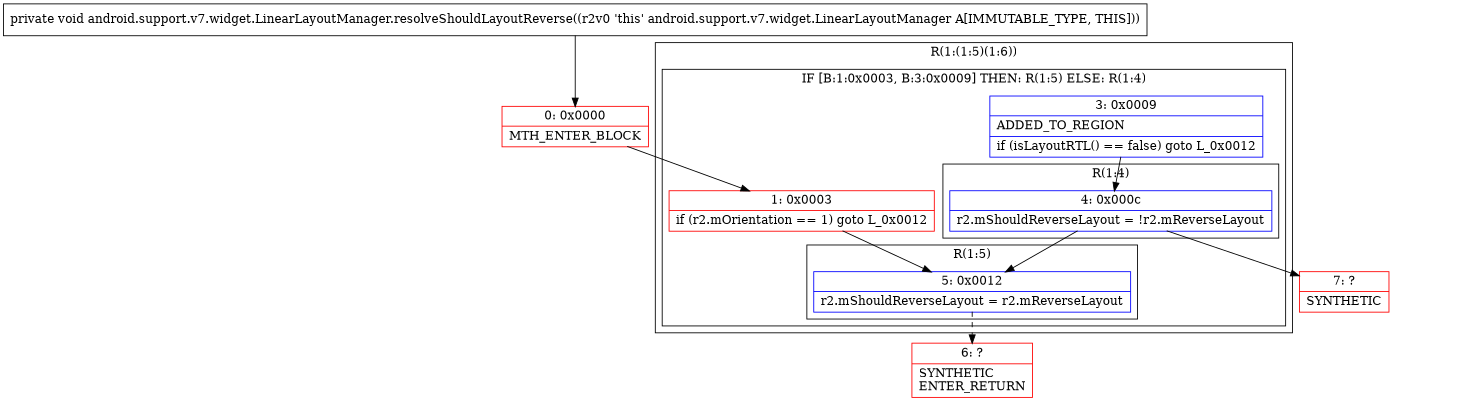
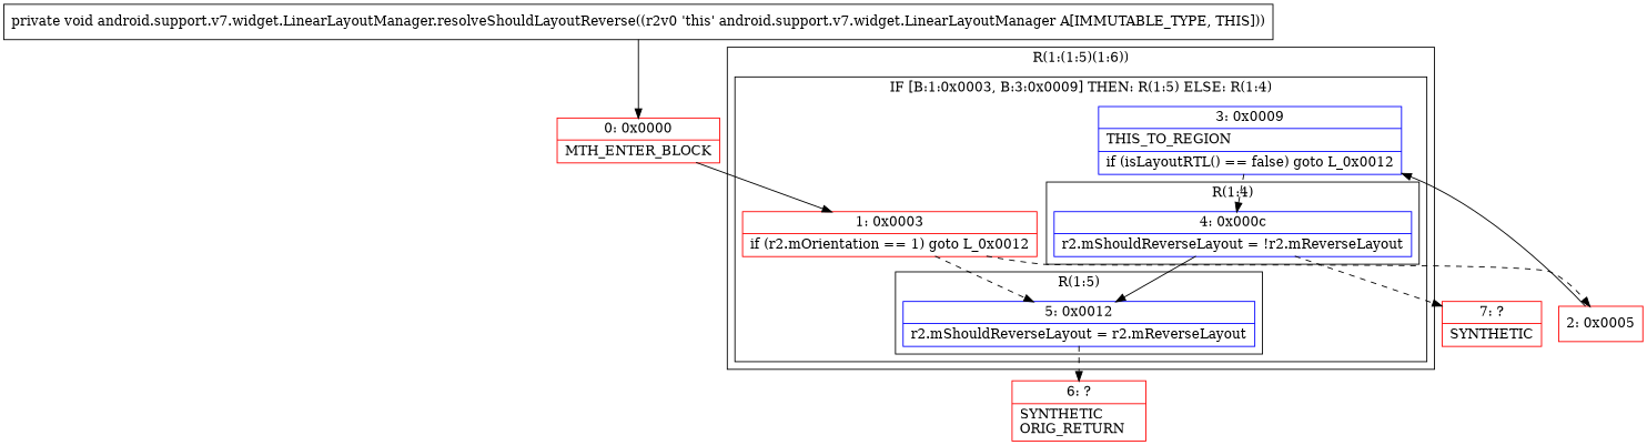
  digraph {
    node [color=red shape=record]
    n1 [color=blue label="{5\:\ 0x0012|r2.mShouldReverseLayout = r2.mReverseLayout\l}"]
    n2 [color=blue label="{4\:\ 0x000c|r2.mShouldReverseLayout = !r2.mReverseLayout\l}"]
    n3 [label="{1\:\ 0x0003|if (r2.mOrientation == 1) goto L_0x0012\l}"]
-   n4 [color=blue label="{3\:\ 0x0009|ADDED_TO_REGION\l|if (isLayoutRTL() == false) goto L_0x0012\l}"]
-   n5 [label="{6\:\ ?|SYNTHETIC\lENTER_RETURN\l}"]
+   n4 [color=blue label="{3\:\ 0x0009|THIS_TO_REGION\l|if (isLayoutRTL() == false) goto L_0x0012\l}"]
+   n5 [label="{6\:\ ?|SYNTHETIC\lORIG_RETURN\l}"]
    n6 [label="{7\:\ ?|SYNTHETIC\l}"]
+   n7 [label="{2\:\ 0x0005}"]
    n8 [label="{0\:\ 0x0000|MTH_ENTER_BLOCK\l}"]
    n9 [label="{private void android.support.v7.widget.LinearLayoutManager.resolveShouldLayoutReverse((r2v0 'this' android.support.v7.widget.LinearLayoutManager A[IMMUTABLE_TYPE, THIS])) }" color=""]
    subgraph cluster_1 {
      label="R(1:(1:5)(1:6))"
      subgraph cluster_2 {
        label="IF [B:1:0x0003, B:3:0x0009] THEN: R(1:5) ELSE: R(1:4)"
        n3
        n4
        subgraph cluster_3 {
          label="R(1:5)"
          n1
        }
        subgraph cluster_4 {
          label="R(1:4)"
          n2
        }
      }
    }
    n1 -> n5 [style=dashed]
    n2 -> n1
-   n2 -> n6
-   n3 -> n1
-   n4 -> n2 [style=solid]
+   n2 -> n6 [style=dashed]
+   n3 -> n1 [style=dashed]
+   n3 -> n7 [style=dashed]
+   n4 -> n2 [style=dashed]
+   n7 -> n4
    n8 -> n3
    n9 -> n8
  }
